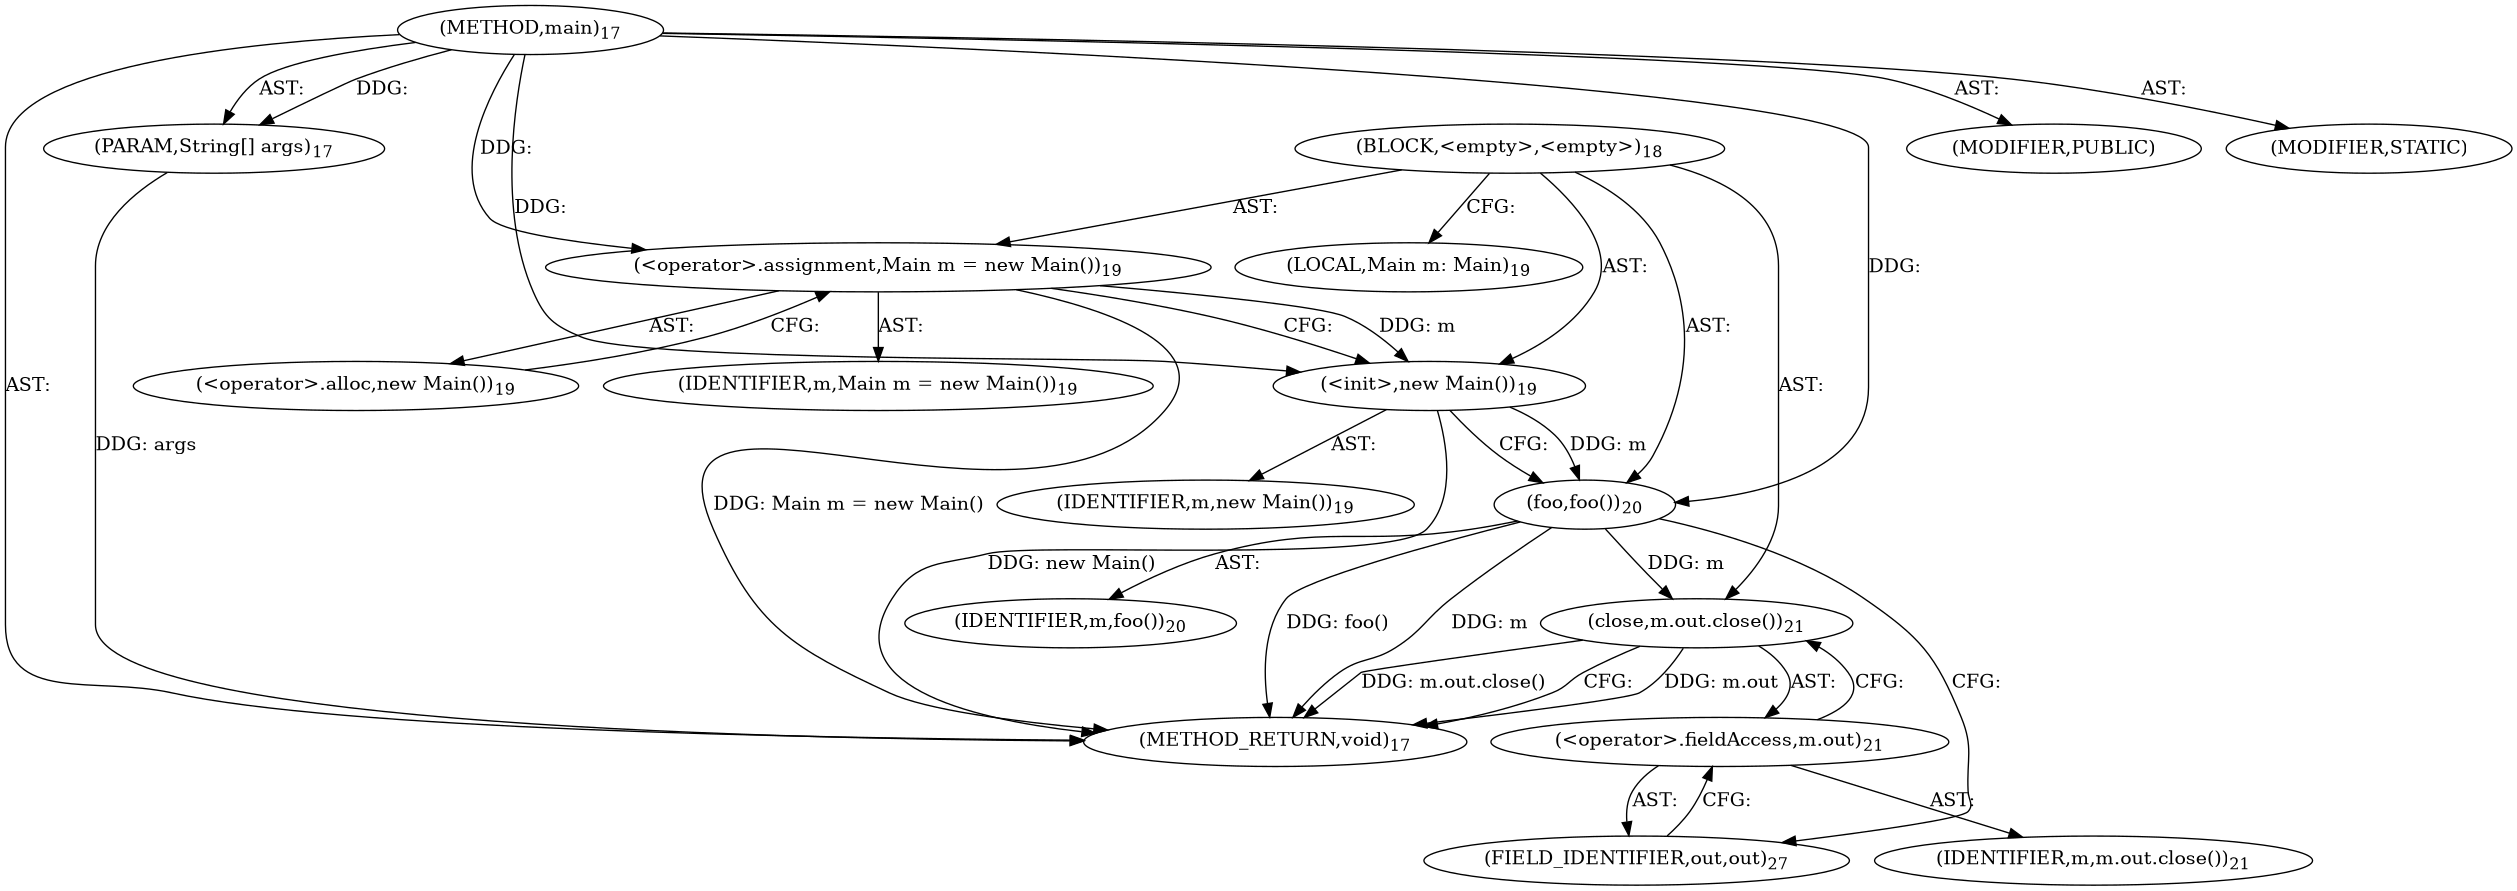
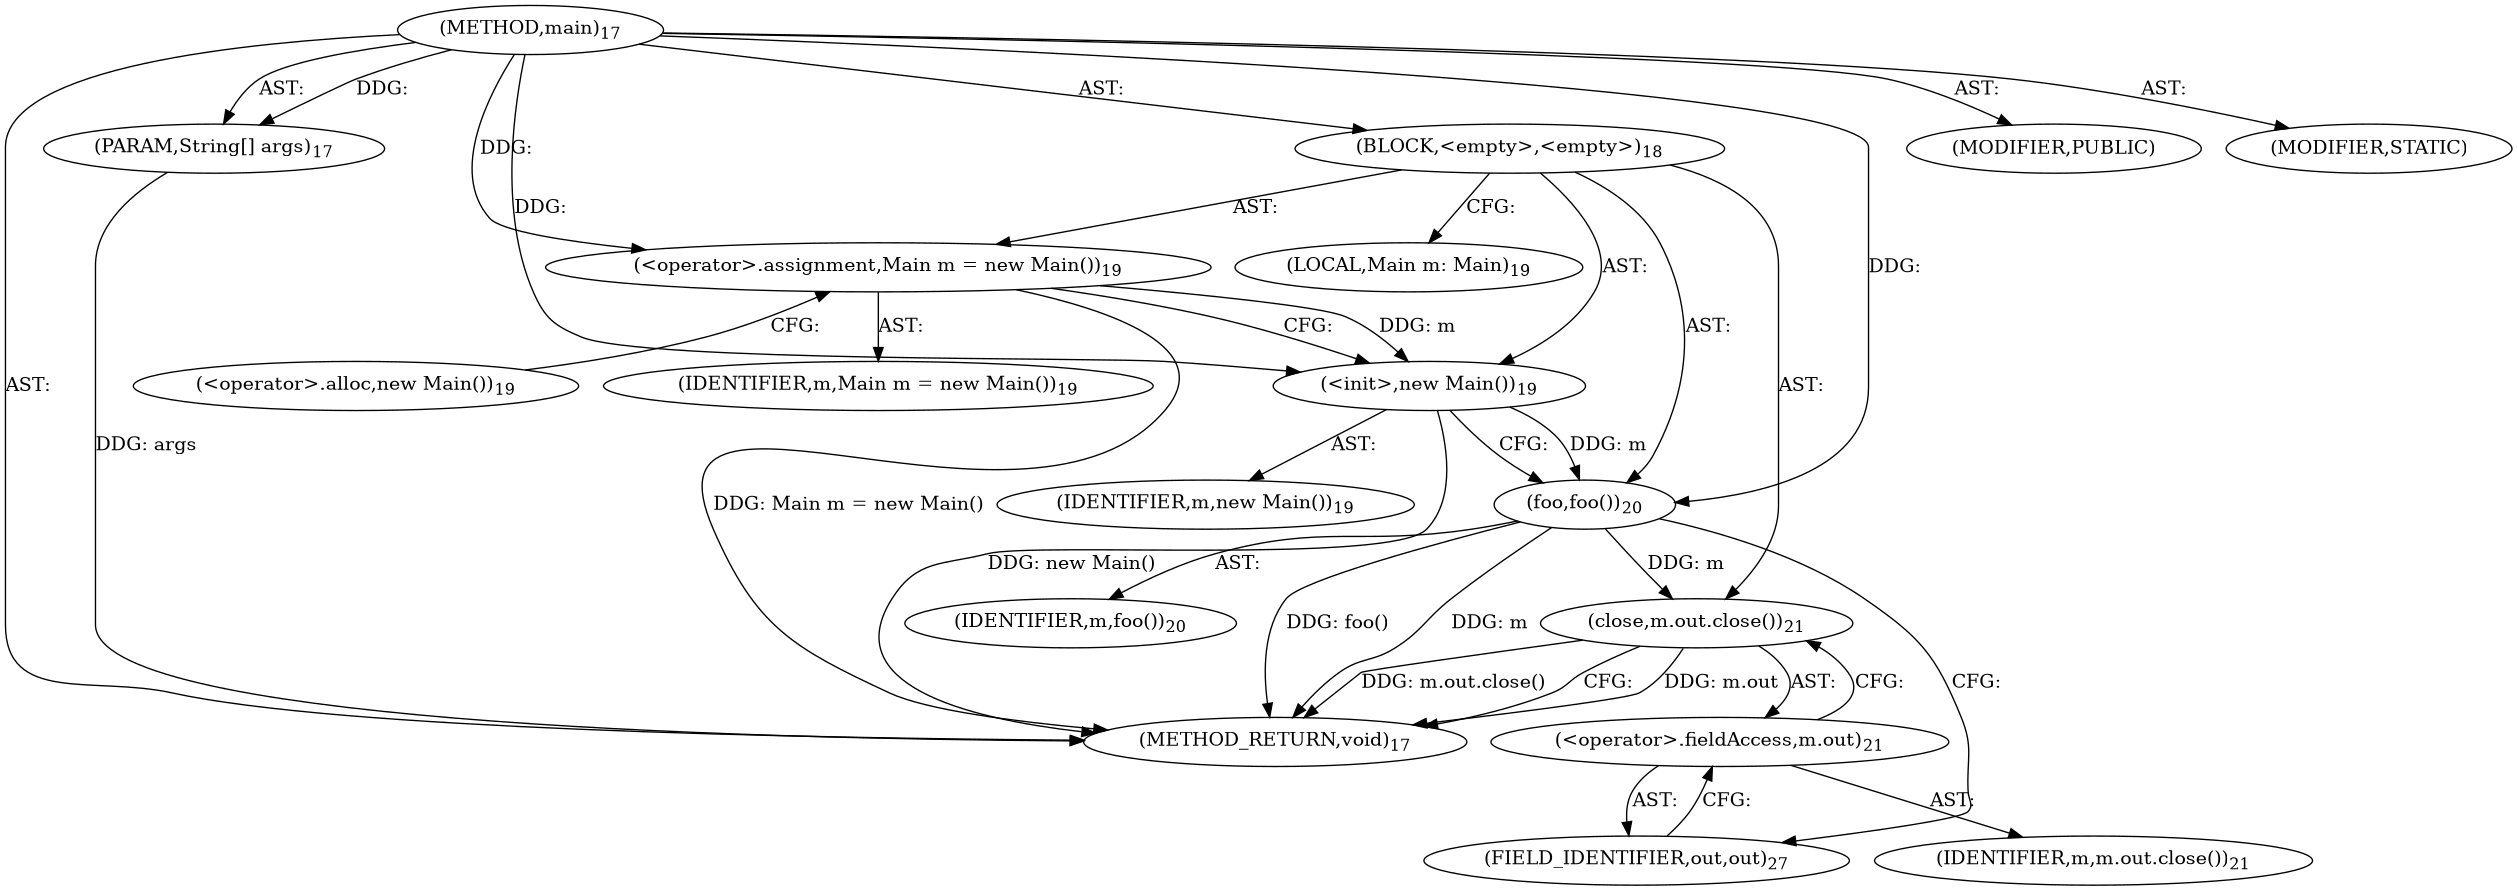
  digraph {
    n1 [label=<(METHOD,main)<SUB>17</SUB>>]
    n2 [label=<(PARAM,String[] args)<SUB>17</SUB>>]
    n3 [label=<(BLOCK,&lt;empty&gt;,&lt;empty&gt;)<SUB>18</SUB>>]
    n4 [label=<(&lt;operator&gt;.assignment,Main m = new Main())<SUB>19</SUB>>]
    n5 [label=<(&lt;init&gt;,new Main())<SUB>19</SUB>>]
    n6 [label=<(foo,foo())<SUB>20</SUB>>]
    n7 [label=<(MODIFIER,PUBLIC)>]
    n8 [label=<(MODIFIER,STATIC)>]
    n9 [label=<(METHOD_RETURN,void)<SUB>17</SUB>>]
    n10 [label=<(LOCAL,Main m: Main)<SUB>19</SUB>>]
    n11 [label=<(close,m.out.close())<SUB>21</SUB>>]
    n12 [label=<(&lt;operator&gt;.alloc,new Main())<SUB>19</SUB>>]
    n13 [label=<(IDENTIFIER,m,Main m = new Main())<SUB>19</SUB>>]
    n14 [label=<(IDENTIFIER,m,new Main())<SUB>19</SUB>>]
    n15 [label=<(IDENTIFIER,m,foo())<SUB>20</SUB>>]
    n16 [label=<(FIELD_IDENTIFIER,out,out)<SUB>27</SUB>>]
    n17 [label=<(&lt;operator&gt;.fieldAccess,m.out)<SUB>21</SUB>>]
    n18 [label=<(IDENTIFIER,m,m.out.close())<SUB>21</SUB>>]
    n1 -> n2 [label="AST: "]
    n1 -> n2 [label="DDG: "]
+   n1 -> n3 [label="AST: "]
    n1 -> n4 [label="DDG: "]
    n1 -> n5 [label="DDG: "]
    n1 -> n6 [label="DDG: "]
    n1 -> n7 [label="AST: "]
    n1 -> n8 [label="AST: "]
    n1 -> n9 [label="AST: "]
    n2 -> n9 [label="DDG: args"]
    n3 -> n4 [label="AST: "]
    n3 -> n5 [label="AST: "]
    n3 -> n6 [label="AST: "]
    n3 -> n10 [label="CFG: "]
    n3 -> n11 [label="AST: "]
    n4 -> n5 [label="CFG: "]
    n4 -> n5 [label="DDG: m"]
    n4 -> n9 [label="DDG: Main m = new Main()"]
-   n4 -> n12 [label="AST: "]
    n4 -> n13 [label="AST: "]
    n5 -> n6 [label="CFG: "]
    n5 -> n6 [label="DDG: m"]
    n5 -> n9 [label="DDG: new Main()"]
    n5 -> n14 [label="AST: "]
    n6 -> n9 [label="DDG: m"]
    n6 -> n9 [label="DDG: foo()"]
    n6 -> n11 [label="DDG: m"]
    n6 -> n15 [label="AST: "]
    n6 -> n16 [label="CFG: "]
    n11 -> n9 [label="CFG: "]
    n11 -> n9 [label="DDG: m.out"]
    n11 -> n9 [label="DDG: m.out.close()"]
    n11 -> n17 [label="AST: "]
    n12 -> n4 [label="CFG: "]
    n16 -> n17 [label="CFG: "]
    n17 -> n11 [label="CFG: "]
    n17 -> n16 [label="AST: "]
    n17 -> n18 [label="AST: "]
  }
